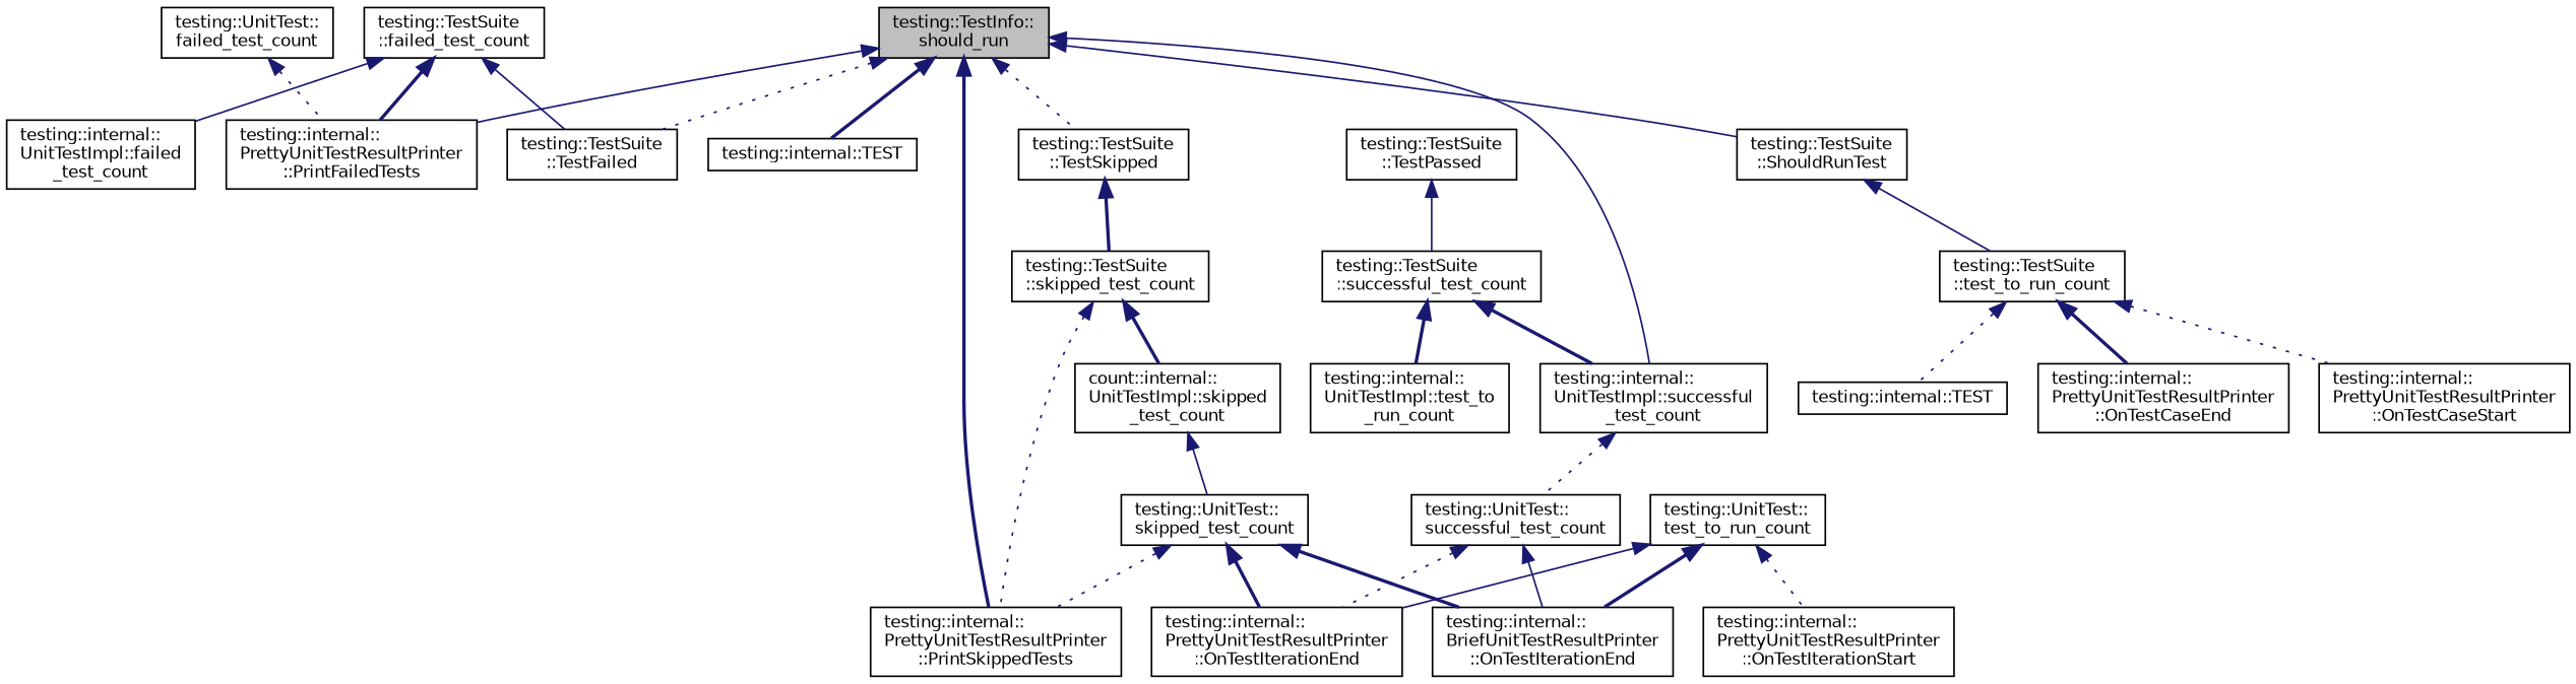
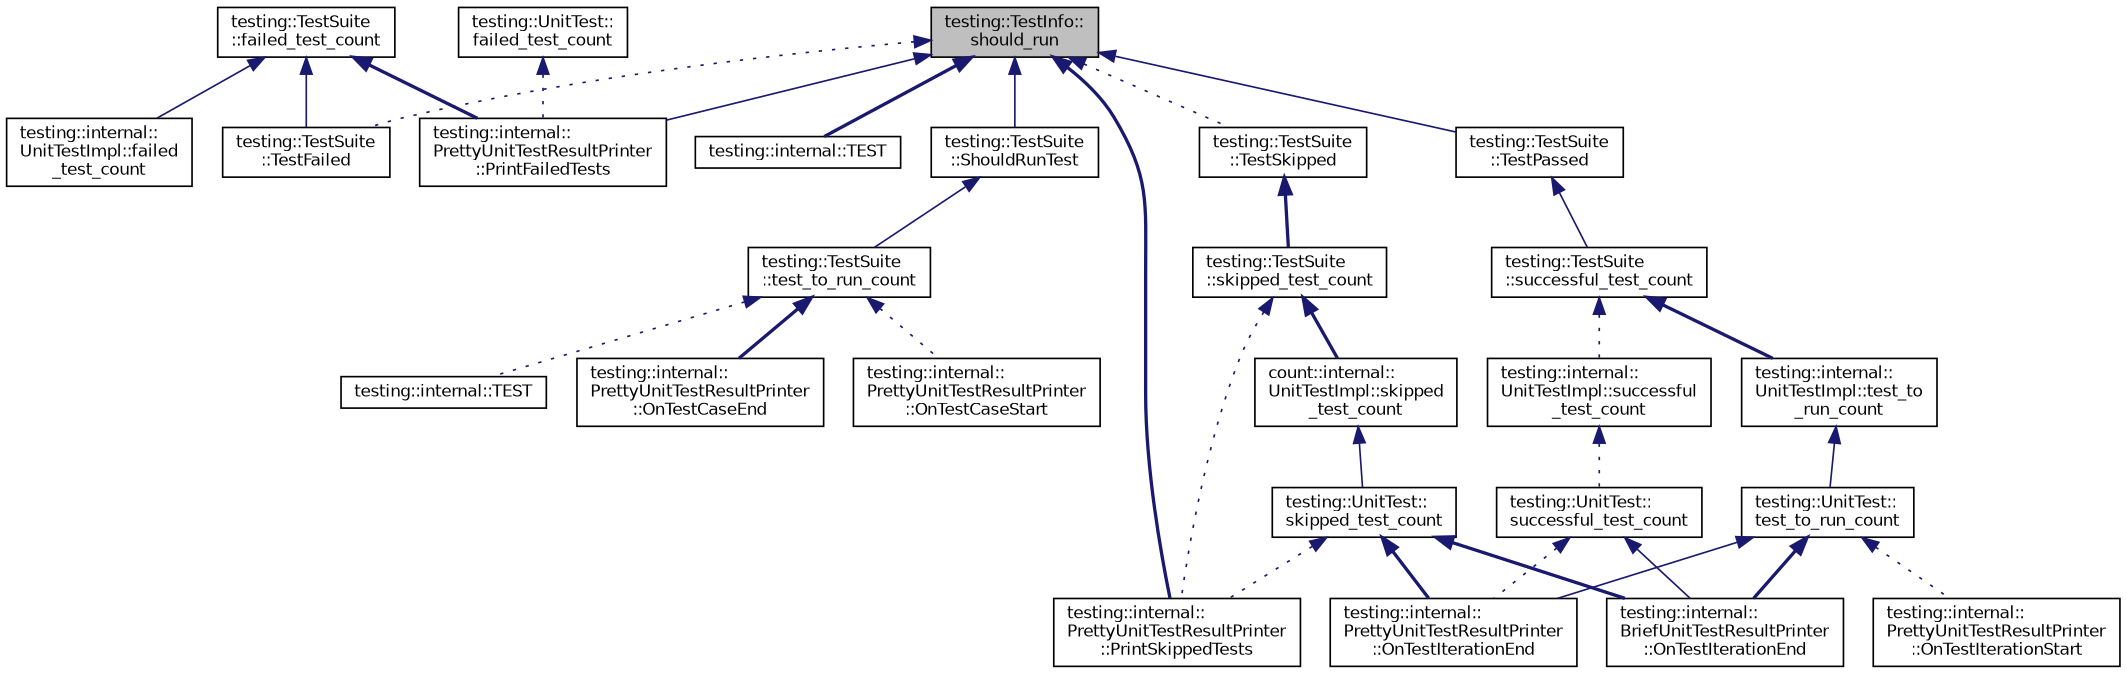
  digraph {
    rankdir=TB
    node [color=black fontname=Helvetica fontsize=10 shape=record]
    edge [color=midnightblue dir=back fontname=Helvetica fontsize=10 labelfontname=Helvetica labelfontsize=10 style=solid]
    n1 [fillcolor=grey75 fontcolor=black height=0.2 label="testing::TestInfo::\lshould_run" style=filled width=0.4]
    n2 [height=0.2 label="testing::internal::\lPrettyUnitTestResultPrinter\l::PrintFailedTests" width=0.4]
    n3 [height=0.2 label="testing::internal::\lPrettyUnitTestResultPrinter\l::PrintSkippedTests" width=0.4]
    n4 [height=0.2 label="testing::TestSuite\l::ShouldRunTest" width=0.4]
    n5 [height=0.2 label="testing::internal::TEST" width=0.4]
    n6 [height=0.2 label="testing::TestSuite\l::TestFailed" width=0.4]
    n7 [height=0.2 label="testing::TestSuite\l::TestPassed" width=0.4]
    n8 [height=0.2 label="testing::TestSuite\l::TestSkipped" width=0.4]
    n9 [height=0.2 label="testing::TestSuite\l::test_to_run_count" width=0.4]
    n10 [height=0.2 label="testing::TestSuite\l::successful_test_count" width=0.4]
    n11 [height=0.2 label="testing::TestSuite\l::skipped_test_count" width=0.4]
    n12 [height=0.2 label="testing::internal::\lPrettyUnitTestResultPrinter\l::OnTestCaseEnd" width=0.4]
    n13 [height=0.2 label="testing::internal::\lPrettyUnitTestResultPrinter\l::OnTestCaseStart" width=0.4]
    n14 [height=0.2 label="testing::internal::TEST" width=0.4]
    n15 [height=0.2 label="testing::internal::\lUnitTestImpl::test_to\l_run_count" width=0.4]
    n16 [height=0.2 label="testing::UnitTest::\ltest_to_run_count" width=0.4]
    n17 [height=0.2 label="testing::internal::\lPrettyUnitTestResultPrinter\l::OnTestIterationEnd" width=0.4]
    n18 [height=0.2 label="testing::internal::\lBriefUnitTestResultPrinter\l::OnTestIterationEnd" width=0.4]
    n19 [height=0.2 label="testing::internal::\lPrettyUnitTestResultPrinter\l::OnTestIterationStart" width=0.4]
    n20 [height=0.2 label="testing::TestSuite\l::failed_test_count" width=0.4]
    n21 [height=0.2 label="testing::internal::\lUnitTestImpl::failed\l_test_count" width=0.4]
    n22 [height=0.2 label="testing::UnitTest::\lfailed_test_count" width=0.4]
    n23 [height=0.2 label="testing::internal::\lUnitTestImpl::successful\l_test_count" width=0.4]
    n24 [height=0.2 label="testing::UnitTest::\lsuccessful_test_count" width=0.4]
    n25 [height=0.2 label="count::internal::\lUnitTestImpl::skipped\l_test_count" width=0.4]
    n26 [height=0.2 label="testing::UnitTest::\lskipped_test_count" width=0.4]
    n1 -> n2
    n1 -> n3 [style=bold]
    n1 -> n4
    n1 -> n5 [style=bold]
    n1 -> n6 [style=dotted]
-   n1 -> n23
+   n1 -> n7
    n1 -> n8 [style=dotted]
    n4 -> n9
    n7 -> n10
    n8 -> n11 [style=bold]
    n9 -> n12 [style=bold]
    n9 -> n13 [style=dotted]
    n9 -> n14 [style=dotted]
    n10 -> n15 [style=bold]
-   n10 -> n23 [style=bold]
+   n10 -> n23 [style=dotted]
    n11 -> n3 [style=dotted]
    n11 -> n25 [style=bold]
+   n15 -> n16
    n16 -> n17
    n16 -> n18 [style=bold]
    n16 -> n19 [style=dotted]
    n20 -> n2 [style=bold]
    n20 -> n6
    n20 -> n21
    n22 -> n2 [style=dotted]
    n23 -> n24 [style=dotted]
    n24 -> n17 [style=dotted]
    n24 -> n18
    n25 -> n26
    n26 -> n3 [style=dotted]
    n26 -> n17 [style=bold]
    n26 -> n18 [style=bold]
  }
